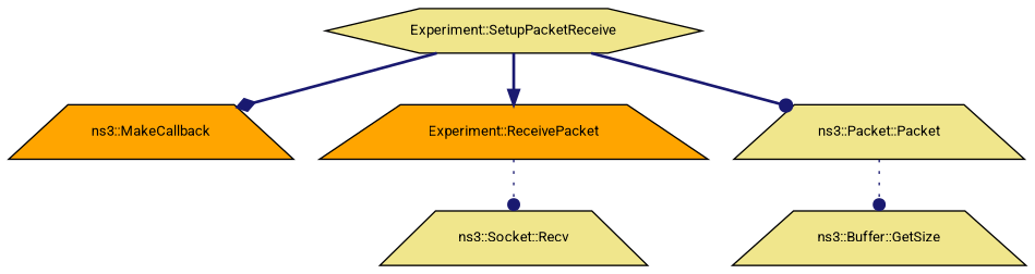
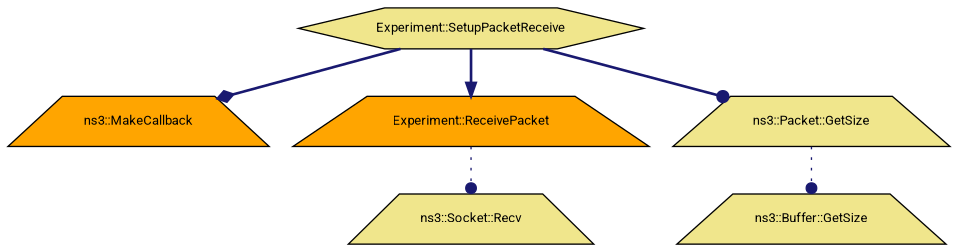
  digraph {
    fontname=Roboto
    rankdir=TB
    node [color=black fillcolor=khaki fontname=Roboto fontsize=10 shape=trapezium style=filled]
    edge [arrowhead=dot color=midnightblue fontname=Roboto fontsize=10 labelfontname=Helvetica labelfontsize=10 style=bold]
    n1 [fontcolor=black height=0.2 label="Experiment::SetupPacketReceive" shape=hexagon width=0.4]
    n2 [fillcolor=orange height=0.2 label="ns3::MakeCallback" width=0.4]
    n3 [fillcolor=orange height=0.2 label="Experiment::ReceivePacket" width=0.4]
-   n4 [height=0.2 label="ns3::Packet::Packet" width=0.4]
+   n4 [height=0.2 label="ns3::Packet::GetSize" width=0.4]
    n5 [height=0.2 label="ns3::Socket::Recv" width=0.4]
    n6 [height=0.2 label="ns3::Buffer::GetSize" width=0.4]
    n1 -> n2 [arrowhead=diamond]
    n1 -> n3 [arrowhead=normal]
    n1 -> n4
    n3 -> n5 [style=dotted]
    n4 -> n6 [style=dotted]
  }
